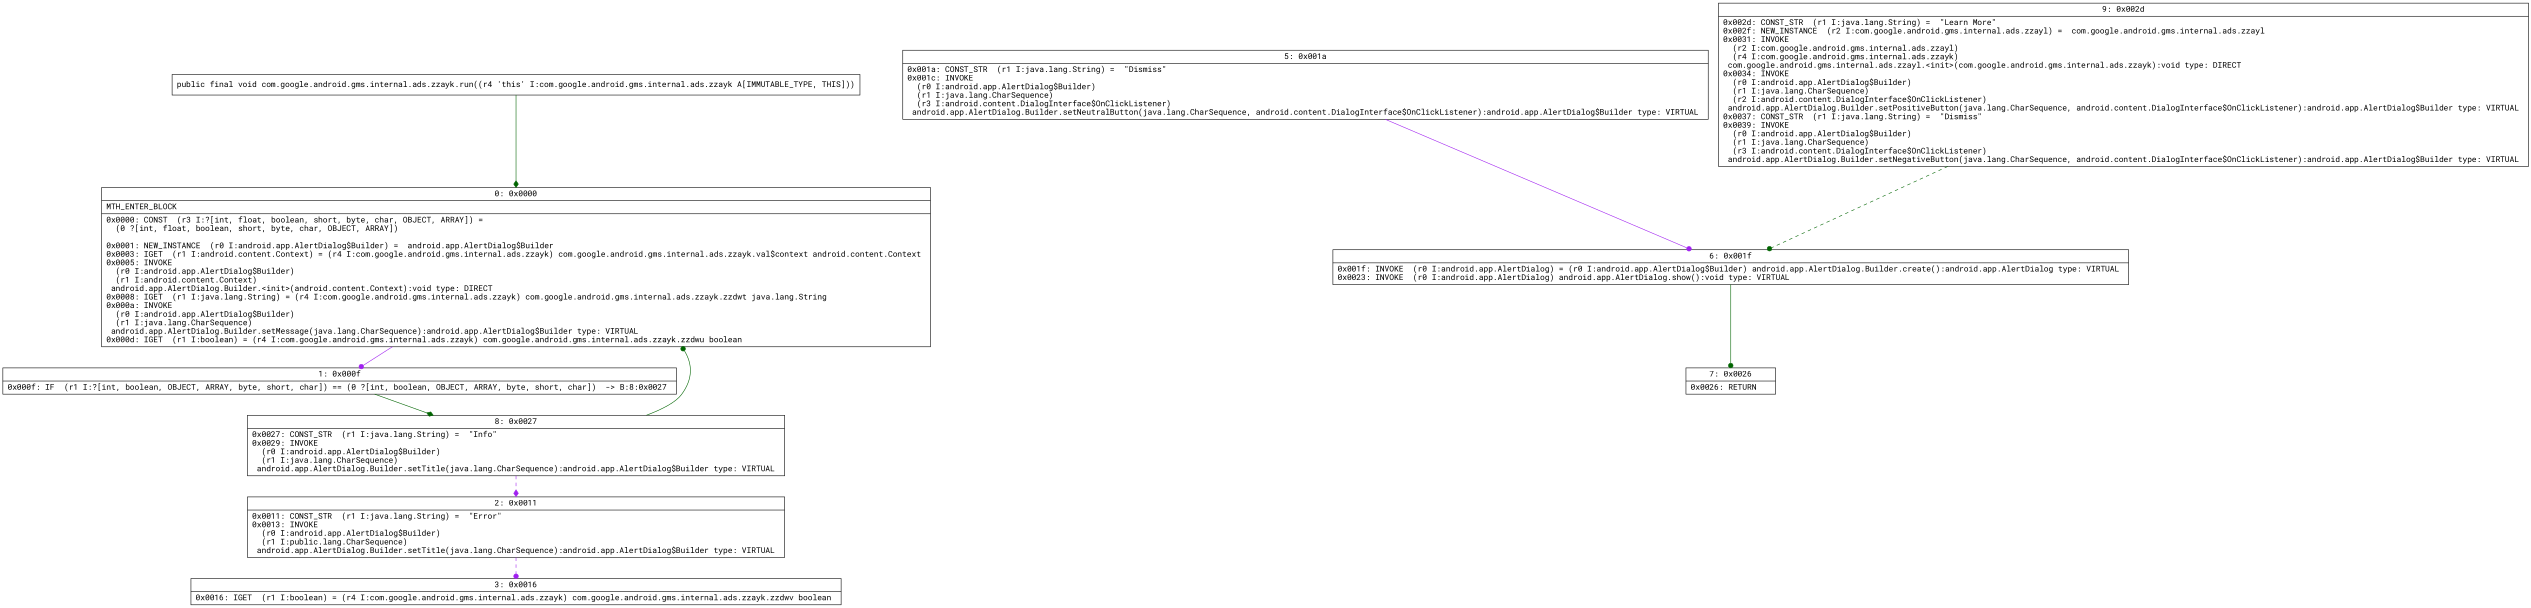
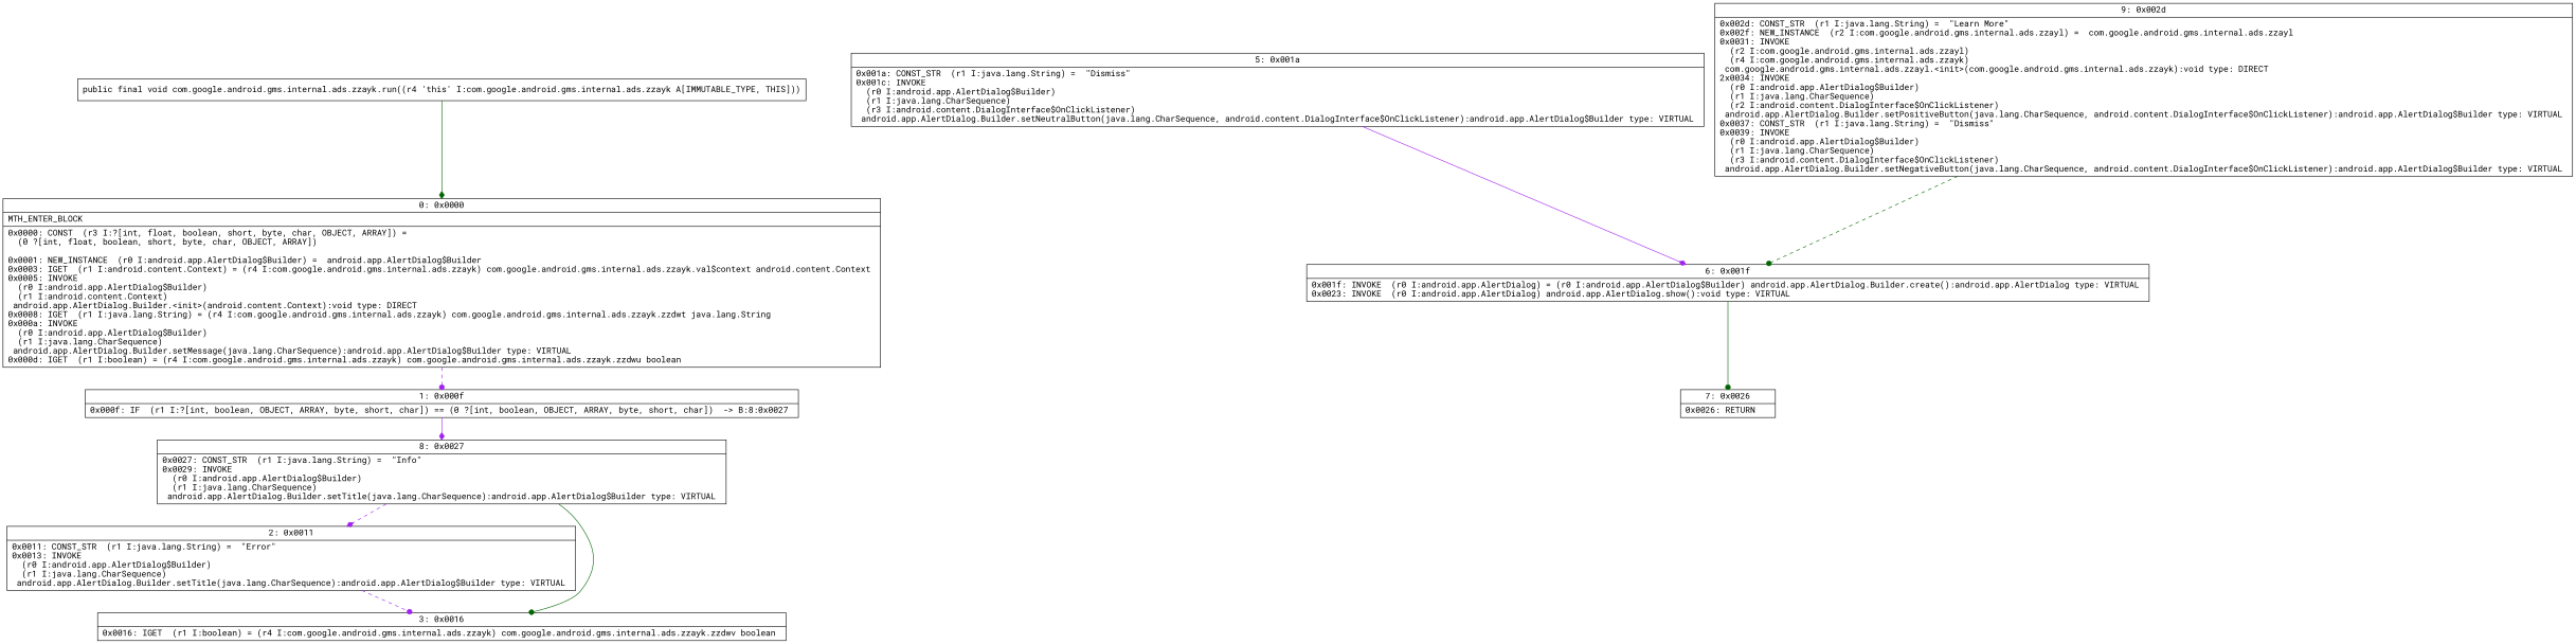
  digraph {
    fontname="Roboto Mono"
    node [fontname="Roboto Mono" shape=record]
    edge [arrowhead=dot color=purple fontname="Roboto Mono"]
    n1 [label="{0\:\ 0x0000|MTH_ENTER_BLOCK\l|0x0000: CONST  (r3 I:?[int, float, boolean, short, byte, char, OBJECT, ARRAY]) = \l  (0 ?[int, float, boolean, short, byte, char, OBJECT, ARRAY])\l \l0x0001: NEW_INSTANCE  (r0 I:android.app.AlertDialog$Builder) =  android.app.AlertDialog$Builder \l0x0003: IGET  (r1 I:android.content.Context) = (r4 I:com.google.android.gms.internal.ads.zzayk) com.google.android.gms.internal.ads.zzayk.val$context android.content.Context \l0x0005: INVOKE  \l  (r0 I:android.app.AlertDialog$Builder)\l  (r1 I:android.content.Context)\l android.app.AlertDialog.Builder.\<init\>(android.content.Context):void type: DIRECT \l0x0008: IGET  (r1 I:java.lang.String) = (r4 I:com.google.android.gms.internal.ads.zzayk) com.google.android.gms.internal.ads.zzayk.zzdwt java.lang.String \l0x000a: INVOKE  \l  (r0 I:android.app.AlertDialog$Builder)\l  (r1 I:java.lang.CharSequence)\l android.app.AlertDialog.Builder.setMessage(java.lang.CharSequence):android.app.AlertDialog$Builder type: VIRTUAL \l0x000d: IGET  (r1 I:boolean) = (r4 I:com.google.android.gms.internal.ads.zzayk) com.google.android.gms.internal.ads.zzayk.zzdwu boolean \l}"]
    n2 [label="{1\:\ 0x000f|0x000f: IF  (r1 I:?[int, boolean, OBJECT, ARRAY, byte, short, char]) == (0 ?[int, boolean, OBJECT, ARRAY, byte, short, char])  \-\> B:8:0x0027 \l}"]
    n3 [label="{8\:\ 0x0027|0x0027: CONST_STR  (r1 I:java.lang.String) =  \"Info\" \l0x0029: INVOKE  \l  (r0 I:android.app.AlertDialog$Builder)\l  (r1 I:java.lang.CharSequence)\l android.app.AlertDialog.Builder.setTitle(java.lang.CharSequence):android.app.AlertDialog$Builder type: VIRTUAL \l}"]
-   n4 [label="{2\:\ 0x0011|0x0011: CONST_STR  (r1 I:java.lang.String) =  \"Error\" \l0x0013: INVOKE  \l  (r0 I:android.app.AlertDialog$Builder)\l  (r1 I:public.lang.CharSequence)\l android.app.AlertDialog.Builder.setTitle(java.lang.CharSequence):android.app.AlertDialog$Builder type: VIRTUAL \l}"]
+   n4 [label="{2\:\ 0x0011|0x0011: CONST_STR  (r1 I:java.lang.String) =  \"Error\" \l0x0013: INVOKE  \l  (r0 I:android.app.AlertDialog$Builder)\l  (r1 I:java.lang.CharSequence)\l android.app.AlertDialog.Builder.setTitle(java.lang.CharSequence):android.app.AlertDialog$Builder type: VIRTUAL \l}"]
    n5 [label="{3\:\ 0x0016|0x0016: IGET  (r1 I:boolean) = (r4 I:com.google.android.gms.internal.ads.zzayk) com.google.android.gms.internal.ads.zzayk.zzdwv boolean \l}"]
    n6 [label="{5\:\ 0x001a|0x001a: CONST_STR  (r1 I:java.lang.String) =  \"Dismiss\" \l0x001c: INVOKE  \l  (r0 I:android.app.AlertDialog$Builder)\l  (r1 I:java.lang.CharSequence)\l  (r3 I:android.content.DialogInterface$OnClickListener)\l android.app.AlertDialog.Builder.setNeutralButton(java.lang.CharSequence, android.content.DialogInterface$OnClickListener):android.app.AlertDialog$Builder type: VIRTUAL \l}"]
    n7 [label="{6\:\ 0x001f|0x001f: INVOKE  (r0 I:android.app.AlertDialog) = (r0 I:android.app.AlertDialog$Builder) android.app.AlertDialog.Builder.create():android.app.AlertDialog type: VIRTUAL \l0x0023: INVOKE  (r0 I:android.app.AlertDialog) android.app.AlertDialog.show():void type: VIRTUAL \l}"]
-   n8 [label="{9\:\ 0x002d|0x002d: CONST_STR  (r1 I:java.lang.String) =  \"Learn More\" \l0x002f: NEW_INSTANCE  (r2 I:com.google.android.gms.internal.ads.zzayl) =  com.google.android.gms.internal.ads.zzayl \l0x0031: INVOKE  \l  (r2 I:com.google.android.gms.internal.ads.zzayl)\l  (r4 I:com.google.android.gms.internal.ads.zzayk)\l com.google.android.gms.internal.ads.zzayl.\<init\>(com.google.android.gms.internal.ads.zzayk):void type: DIRECT \l0x0034: INVOKE  \l  (r0 I:android.app.AlertDialog$Builder)\l  (r1 I:java.lang.CharSequence)\l  (r2 I:android.content.DialogInterface$OnClickListener)\l android.app.AlertDialog.Builder.setPositiveButton(java.lang.CharSequence, android.content.DialogInterface$OnClickListener):android.app.AlertDialog$Builder type: VIRTUAL \l0x0037: CONST_STR  (r1 I:java.lang.String) =  \"Dismiss\" \l0x0039: INVOKE  \l  (r0 I:android.app.AlertDialog$Builder)\l  (r1 I:java.lang.CharSequence)\l  (r3 I:android.content.DialogInterface$OnClickListener)\l android.app.AlertDialog.Builder.setNegativeButton(java.lang.CharSequence, android.content.DialogInterface$OnClickListener):android.app.AlertDialog$Builder type: VIRTUAL \l}"]
+   n8 [label="{9\:\ 0x002d|0x002d: CONST_STR  (r1 I:java.lang.String) =  \"Learn More\" \l0x002f: NEW_INSTANCE  (r2 I:com.google.android.gms.internal.ads.zzayl) =  com.google.android.gms.internal.ads.zzayl \l0x0031: INVOKE  \l  (r2 I:com.google.android.gms.internal.ads.zzayl)\l  (r4 I:com.google.android.gms.internal.ads.zzayk)\l com.google.android.gms.internal.ads.zzayl.\<init\>(com.google.android.gms.internal.ads.zzayk):void type: DIRECT \l2x0034: INVOKE  \l  (r0 I:android.app.AlertDialog$Builder)\l  (r1 I:java.lang.CharSequence)\l  (r2 I:android.content.DialogInterface$OnClickListener)\l android.app.AlertDialog.Builder.setPositiveButton(java.lang.CharSequence, android.content.DialogInterface$OnClickListener):android.app.AlertDialog$Builder type: VIRTUAL \l0x0037: CONST_STR  (r1 I:java.lang.String) =  \"Dismiss\" \l0x0039: INVOKE  \l  (r0 I:android.app.AlertDialog$Builder)\l  (r1 I:java.lang.CharSequence)\l  (r3 I:android.content.DialogInterface$OnClickListener)\l android.app.AlertDialog.Builder.setNegativeButton(java.lang.CharSequence, android.content.DialogInterface$OnClickListener):android.app.AlertDialog$Builder type: VIRTUAL \l}"]
    n9 [label="{7\:\ 0x0026|0x0026: RETURN   \l}"]
    n10 [label="{public final void com.google.android.gms.internal.ads.zzayk.run((r4 'this' I:com.google.android.gms.internal.ads.zzayk A[IMMUTABLE_TYPE, THIS])) }"]
-   n1 -> n2
-   n2 -> n3 [arrowhead=diamond color=darkgreen]
+   n1 -> n2 [style=dashed]
+   n2 -> n3 [arrowhead=diamond]
    n3 -> n4 [arrowhead=diamond style=dashed]
-   n3 -> n1 [color=darkgreen]
+   n3 -> n5 [color=darkgreen]
    n4 -> n5 [style=dashed]
-   n6 -> n7
+   n6 -> n7 [arrowhead=diamond]
    n7 -> n9 [color=darkgreen]
    n8 -> n7 [color=darkgreen style=dashed]
    n10 -> n1 [arrowhead=diamond color=darkgreen]
  }
